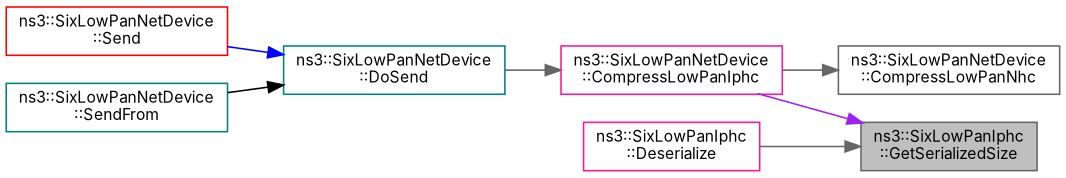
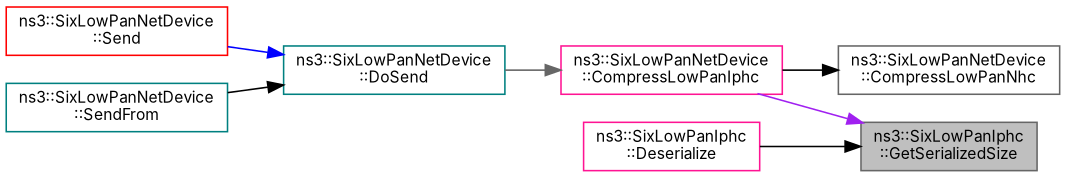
  digraph {
    fontname=Inter
    rankdir=RL
    node [color=gray40 fillcolor=white fontname=Inter fontsize=10 shape=record style=filled]
    edge [color=gray40 dir=back fontname=Inter fontsize=10 labelfontname=Helvetica labelfontsize=10 style=solid]
    n1 [fillcolor=grey75 fontcolor=black height=0.2 label="ns3::SixLowPanIphc\l::GetSerializedSize" width=0.4]
    n2 [color=deeppink height=0.2 label="ns3::SixLowPanNetDevice\l::CompressLowPanIphc" width=0.4]
    n3 [color=deeppink height=0.2 label="ns3::SixLowPanIphc\l::Deserialize" width=0.4]
    n4 [color=teal height=0.2 label="ns3::SixLowPanNetDevice\l::DoSend" width=0.4]
    n5 [height=0.2 label="ns3::SixLowPanNetDevice\l::CompressLowPanNhc" width=0.4]
    n6 [color=red height=0.2 label="ns3::SixLowPanNetDevice\l::Send" width=0.4]
    n7 [color=teal height=0.2 label="ns3::SixLowPanNetDevice\l::SendFrom" width=0.4]
    n1 -> n2 [color=purple]
-   n1 -> n3
+   n1 -> n3 [color=black]
    n2 -> n4
    n4 -> n6 [color=blue]
    n4 -> n7 [color=black]
-   n5 -> n2
+   n5 -> n2 [color=black]
  }
